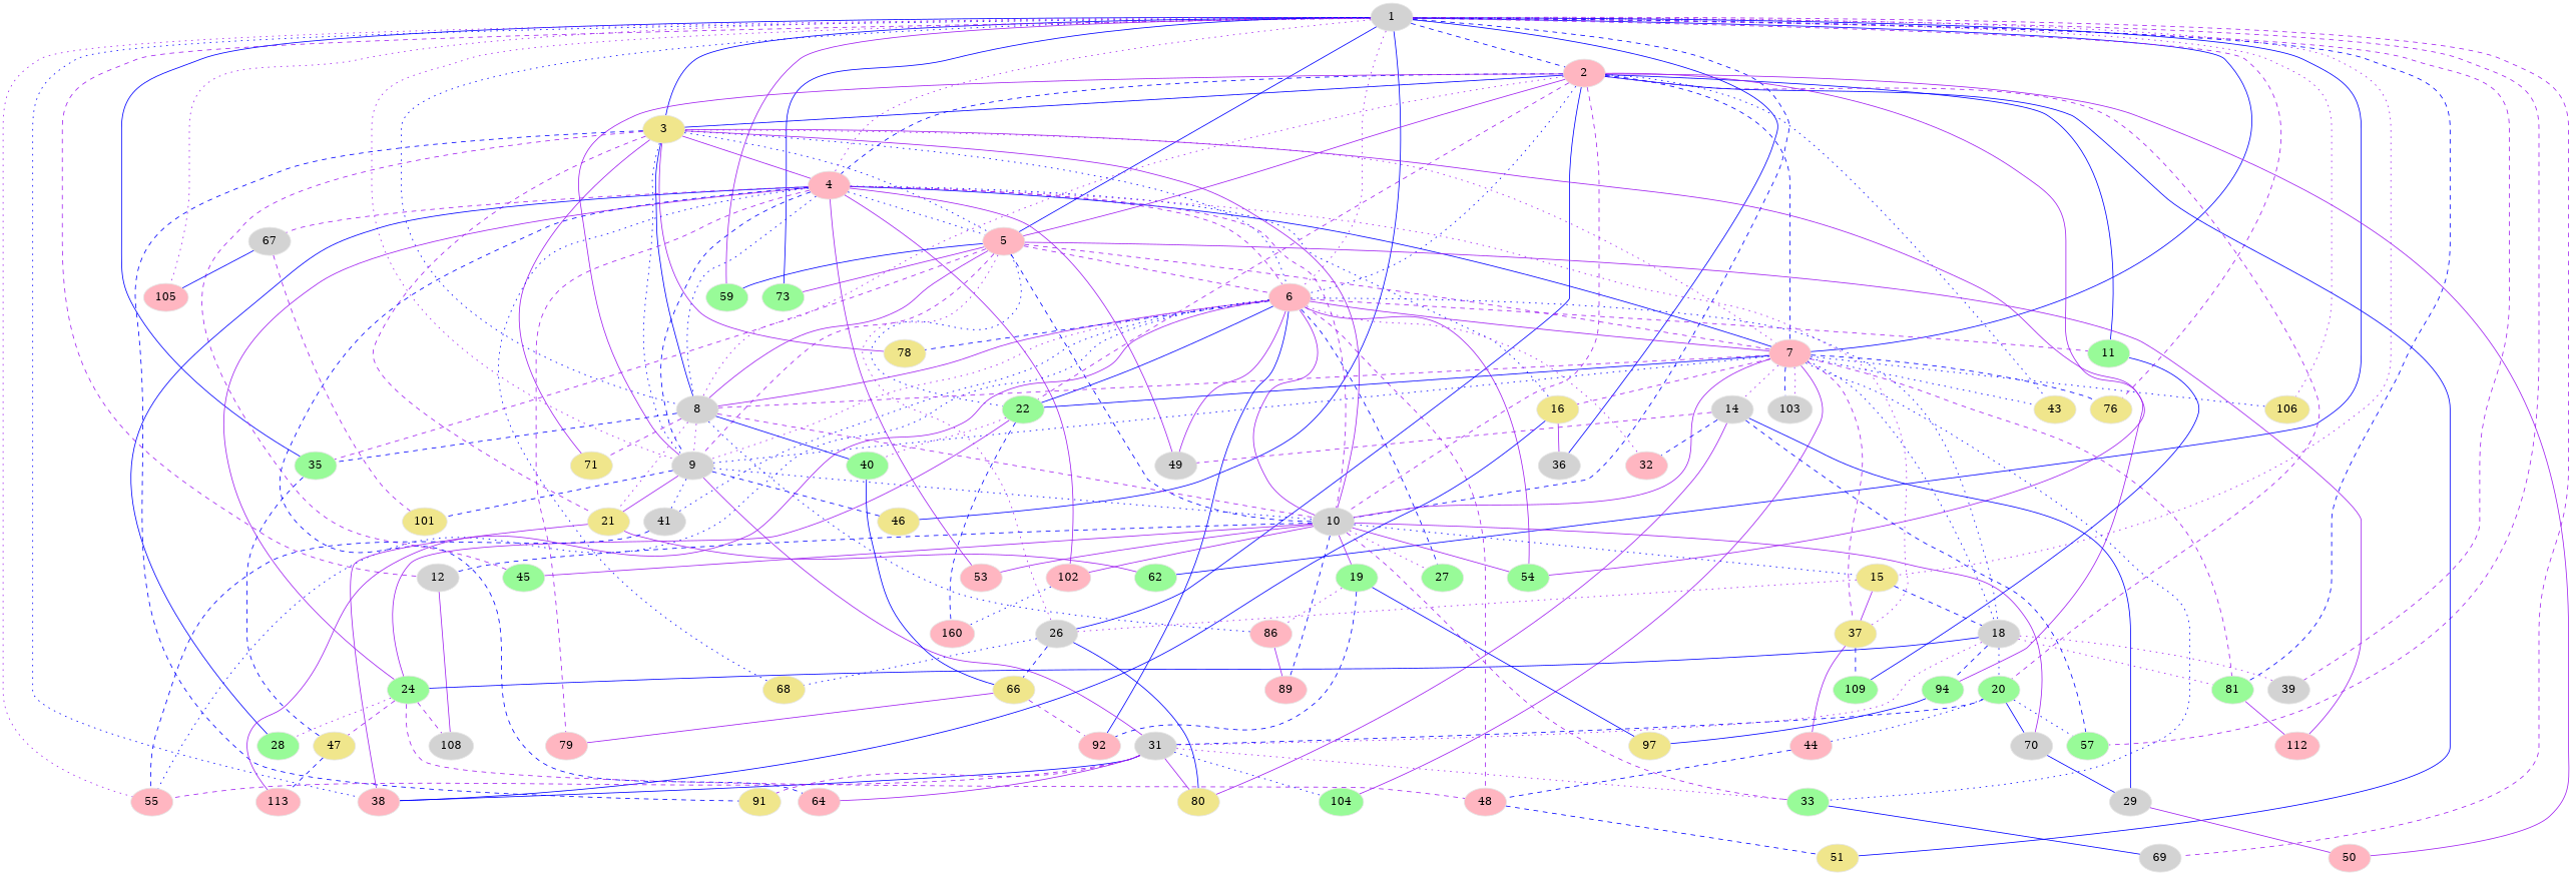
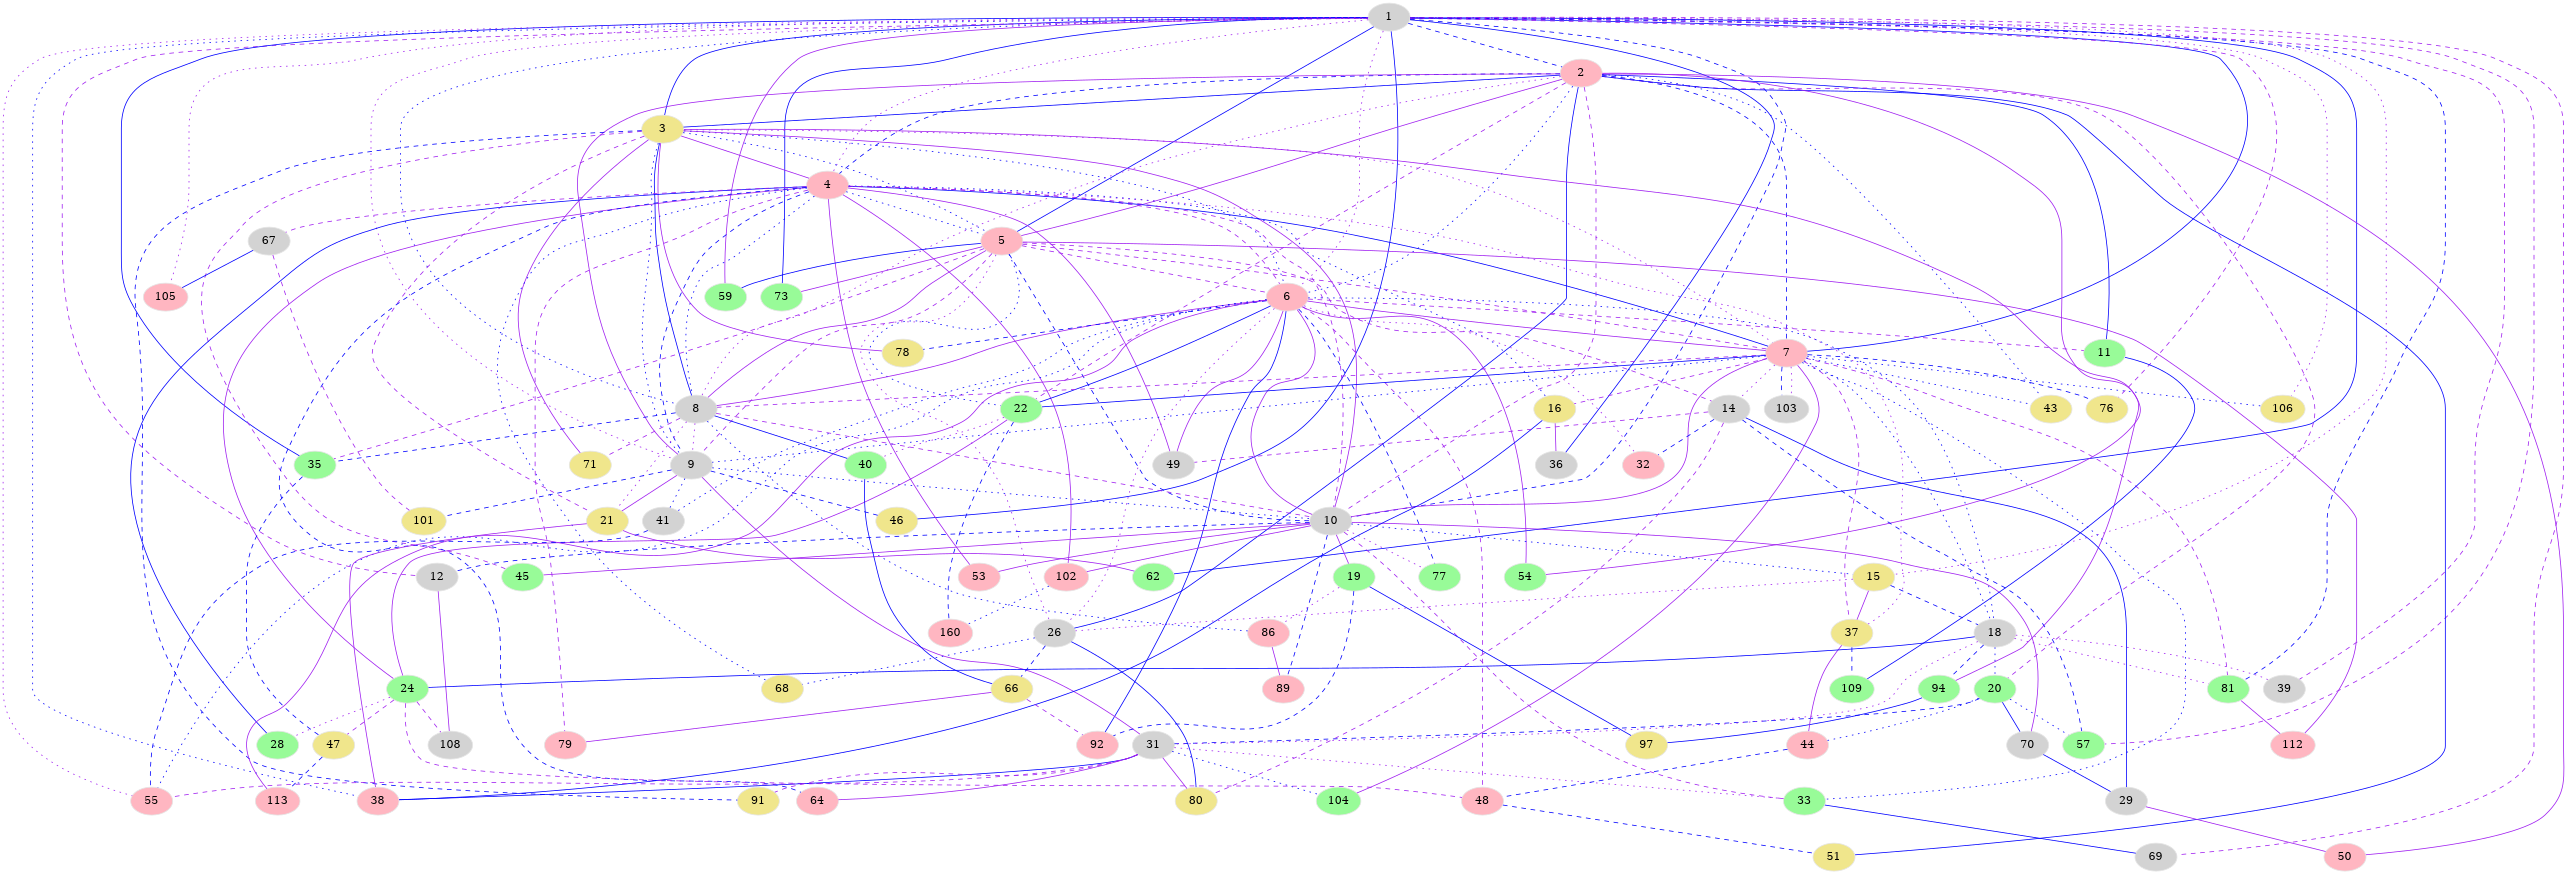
  graph {
    fontname="DejaVu Serif"
    node [color=gray90 fillcolor=lightpink fontname="DejaVu Serif" style=filled]
    edge [color=purple fontname="DejaVu Serif" style=solid]
    1 [fillcolor=lightgrey super="+96"]
    2 [super="+34"]
    3 [fillcolor=khaki super="+13"]
    4 [super="+25"]
    5 [super="+88"]
    6 [super="+63"]
    7 [super="+42"]
    8 [fillcolor=lightgrey super="+23"]
    9 [fillcolor=lightgrey super="+107"]
    10 [fillcolor=lightgrey super="+17"]
    12 [fillcolor=lightgrey]
    15 [fillcolor=khaki super="+93"]
    35 [fillcolor=palegreen]
    36 [fillcolor=lightgrey]
    38 [super="+65"]
    39 [fillcolor=lightgrey]
    46 [fillcolor=khaki]
    55 [super="+75"]
    57 [fillcolor=palegreen super="+82"]
    59 [fillcolor=palegreen]
    62 [fillcolor=palegreen]
    69 [fillcolor=lightgrey]
    73 [fillcolor=palegreen]
    76 [fillcolor=khaki]
    81 [fillcolor=palegreen super="+84"]
    105
    106 [fillcolor=khaki]
    11 [fillcolor=palegreen]
    20 [fillcolor=palegreen super="+30"]
    22 [fillcolor=palegreen super="+83"]
    26 [fillcolor=lightgrey super="+67"]
    43 [fillcolor=khaki]
    50
    51 [fillcolor=khaki]
    54 [fillcolor=palegreen]
    21 [fillcolor=khaki super="+60"]
    45 [fillcolor=palegreen]
    71 [fillcolor=khaki]
    78 [fillcolor=khaki]
    91 [fillcolor=khaki]
    94 [fillcolor=palegreen]
    16 [fillcolor=khaki super="+100"]
    24 [fillcolor=palegreen super="+111"]
    28 [fillcolor=palegreen]
    37 [fillcolor=khaki super="+58"]
    49 [fillcolor=lightgrey super="+72"]
    53
    n48 [fillcolor=lightgrey label=67]
    64
    68 [fillcolor=khaki]
    79
    102
    14 [fillcolor=lightgrey super="+114"]
    112
    18 [fillcolor=lightgrey super="+74"]
    32
    41 [fillcolor=lightgrey]
    48 [super="+98"]
-   77 [fillcolor=palegreen label=27]
+   77 [fillcolor=palegreen]
    92 [super="+95"]
    113
    33 [fillcolor=palegreen super="+56"]
    103 [fillcolor=lightgrey]
    104 [fillcolor=palegreen]
    40 [fillcolor=palegreen]
    86
    31 [fillcolor=lightgrey super="+85"]
    101 [fillcolor=khaki]
    19 [fillcolor=palegreen]
    70 [fillcolor=lightgrey]
    89
    108 [fillcolor=lightgrey]
    47 [fillcolor=khaki super="+90"]
    109 [fillcolor=palegreen]
    44 [super="+52"]
    n76 [label=160]
    n77 [fillcolor=khaki label=80]
    66 [fillcolor=khaki super="+99"]
    97 [fillcolor=khaki]
    29 [fillcolor=lightgrey]
    1 -- 2 [color=blue style=dashed]
    1 -- 3 [color=blue]
    1 -- 4 [style=dotted]
    1 -- 5 [color=blue]
    1 -- 6 [style=dotted]
    1 -- 7 [color=blue]
    1 -- 8 [color=blue style=dotted]
    1 -- 9 [style=dotted]
    1 -- 10 [color=blue style=dashed]
    1 -- 12 [style=dashed]
    1 -- 15 [style=dotted]
    1 -- 35 [color=blue]
    1 -- 36 [color=blue]
    1 -- 38 [color=blue style=dotted]
    1 -- 39 [style=dashed]
    1 -- 46 [color=blue]
    1 -- 55 [style=dotted]
    1 -- 57 [style=dashed]
    1 -- 59
    1 -- 62 [color=blue]
    1 -- 69 [style=dashed]
    1 -- 73 [color=blue]
    1 -- 76 [style=dashed]
    1 -- 81 [color=blue style=dashed]
    1 -- 105 [style=dotted]
    1 -- 106 [style=dotted]
    2 -- 3 [color=blue]
    2 -- 4 [color=blue style=dashed weight=2]
    2 -- 5
    2 -- 6 [color=blue style=dotted]
    2 -- 7 [color=blue style=dashed weight=2]
    2 -- 8 [style=dotted]
    2 -- 9
    2 -- 10 [style=dashed]
    2 -- 11 [color=blue]
    2 -- 20 [style=dashed weight=2]
    2 -- 22 [style=dashed]
    2 -- 26 [color=blue]
    2 -- 43 [color=blue style=dotted]
    2 -- 50
    2 -- 51 [color=blue]
    2 -- 54
    3 -- 4
    3 -- 5 [color=blue style=dotted]
    3 -- 6 [color=blue style=dotted]
    3 -- 7 [style=dotted]
    3 -- 8 [color=blue]
    3 -- 9 [color=blue style=dotted]
    3 -- 10
    3 -- 21 [style=dashed]
    3 -- 45 [style=dashed]
    3 -- 71
    3 -- 78
    3 -- 91 [color=blue style=dashed]
    3 -- 94
    4 -- 5 [color=blue style=dotted]
    4 -- 6 [style=dashed]
    4 -- 7 [color=blue]
    4 -- 8 [color=blue style=dotted]
    4 -- 9 [color=blue style=dashed]
    4 -- 10 [style=dashed]
    4 -- 16 [color=blue style=dotted]
    4 -- 24
    4 -- 28 [color=blue]
    4 -- 37 [style=dotted]
    4 -- 49
    4 -- 53
    4 -- n48 [style=dashed weight=2]
    4 -- 64 [color=blue style=dashed]
    4 -- 68 [color=blue style=dotted]
    4 -- 79 [style=dashed weight=2]
    4 -- 102
    5 -- 6 [style=dashed]
    5 -- 7 [style=dashed]
    5 -- 8
    5 -- 9 [style=dashed weight=2]
    5 -- 10 [color=blue style=dashed]
    5 -- 35 [style=dashed]
    5 -- 59 [color=blue]
    5 -- 73
    5 -- 22 [color=blue style=dotted]
    5 -- 26 [style=dotted]
+   5 -- 14 [style=dashed]
    5 -- 112
    6 -- 7
    6 -- 8
-   6 -- 9 [style=dotted]
+   6 -- 26 [style=dotted]
    6 -- 10
    6 -- 55 [color=blue style=dotted]
    6 -- 11 [style=dashed]
    6 -- 22 [color=blue]
    6 -- 54
    6 -- 78 [color=blue style=dashed]
    6 -- 49
    6 -- 18 [color=blue style=dotted]
    6 -- 32 [style=dotted]
    6 -- 41 [color=blue style=dotted]
    6 -- 48 [style=dashed weight=2]
    6 -- 77 [color=blue style=dashed]
    6 -- 92 [color=blue]
    6 -- 113
    7 -- 8 [style=dashed]
    7 -- 9 [color=blue style=dotted]
    7 -- 10
    7 -- 76 [color=blue style=dashed]
    7 -- 81 [style=dashed]
    7 -- 106 [color=blue style=dotted]
    7 -- 22 [color=blue]
    7 -- 43 [color=blue style=dotted]
    7 -- 16 [style=dashed]
    7 -- 37 [style=dashed]
    7 -- 14 [style=dotted]
    7 -- 18 [color=blue style=dotted]
    7 -- 33 [color=blue style=dotted]
    7 -- 103 [color=blue style=dashed]
    7 -- 103 [style=dotted]
    7 -- 104
    8 -- 9 [style=dotted]
    8 -- 10 [style=dashed]
    8 -- 35 [color=blue style=dashed]
    8 -- 21 [style=dotted weight=2]
    8 -- 71 [style=dashed]
    8 -- 40 [color=blue]
    8 -- 86 [color=blue style=dotted]
    9 -- 10 [color=blue style=dotted]
    9 -- 46 [color=blue style=dashed]
    9 -- 21
    9 -- 41 [color=blue style=dotted]
    9 -- 31
    9 -- 101 [color=blue style=dashed]
    10 -- 12 [color=blue style=dashed weight=2]
    10 -- 15 [color=blue style=dotted]
-   10 -- 54
    10 -- 45
    10 -- 53
    10 -- 102
    10 -- 77 [style=dotted]
    10 -- 33 [style=dashed]
    10 -- 19 [weight=2]
    10 -- 70
    10 -- 89 [color=blue style=dashed]
    12 -- 108
    15 -- 26 [style=dotted]
    15 -- 37
    15 -- 18 [color=blue style=dashed]
    35 -- 47 [color=blue style=dashed]
    81 -- 112
    11 -- 109 [color=blue]
    20 -- 57 [color=blue style=dotted]
    20 -- 31 [color=blue style=dashed]
    20 -- 70 [color=blue]
    20 -- 44 [color=blue style=dotted]
    22 -- 24
    22 -- 40 [style=dotted]
    22 -- n76 [color=blue style=dashed]
    26 -- 68 [color=blue style=dotted]
    26 -- n77 [color=blue]
    26 -- 66 [color=blue style=dashed weight=2]
    21 -- 38
    21 -- 62
    94 -- 97 [color=blue]
    16 -- 36
    16 -- 38 [color=blue]
    24 -- 28 [style=dotted]
    24 -- 48 [style=dashed]
    24 -- 108 [style=dashed]
    24 -- 47 [style=dashed weight=2]
    37 -- 109 [color=blue style=dashed]
    37 -- 44
    n48 -- 105 [color=blue]
    n48 -- 101 [style=dashed]
    102 -- n76 [color=blue style=dotted]
    14 -- 57 [color=blue style=dashed]
    14 -- 49 [style=dashed]
    14 -- 32 [color=blue style=dashed]
-   14 -- n77
+   14 -- n77 [style=dashed]
    14 -- 29 [color=blue]
    18 -- 39 [style=dotted]
    18 -- 81 [style=dotted]
    18 -- 20 [color=blue style=dotted]
    18 -- 94 [color=blue style=dashed]
    18 -- 24 [color=blue]
    18 -- 31 [style=dotted]
    41 -- 55 [color=blue style=dashed]
    48 -- 51 [color=blue style=dashed]
    33 -- 69 [color=blue]
    40 -- 66 [color=blue]
    86 -- 89
    31 -- 38 [color=blue]
    31 -- 55 [style=dashed]
    31 -- 91 [style=dashed]
    31 -- 64
    31 -- 33 [style=dotted]
    31 -- 104 [color=blue style=dotted]
    31 -- n77
    19 -- 92 [color=blue style=dashed]
    19 -- 86 [style=dotted]
    19 -- 97 [color=blue]
    70 -- 29 [color=blue]
    47 -- 113 [color=blue style=dashed]
    44 -- 48 [color=blue style=dashed]
    66 -- 79
    66 -- 92 [style=dashed]
    29 -- 50
  }
